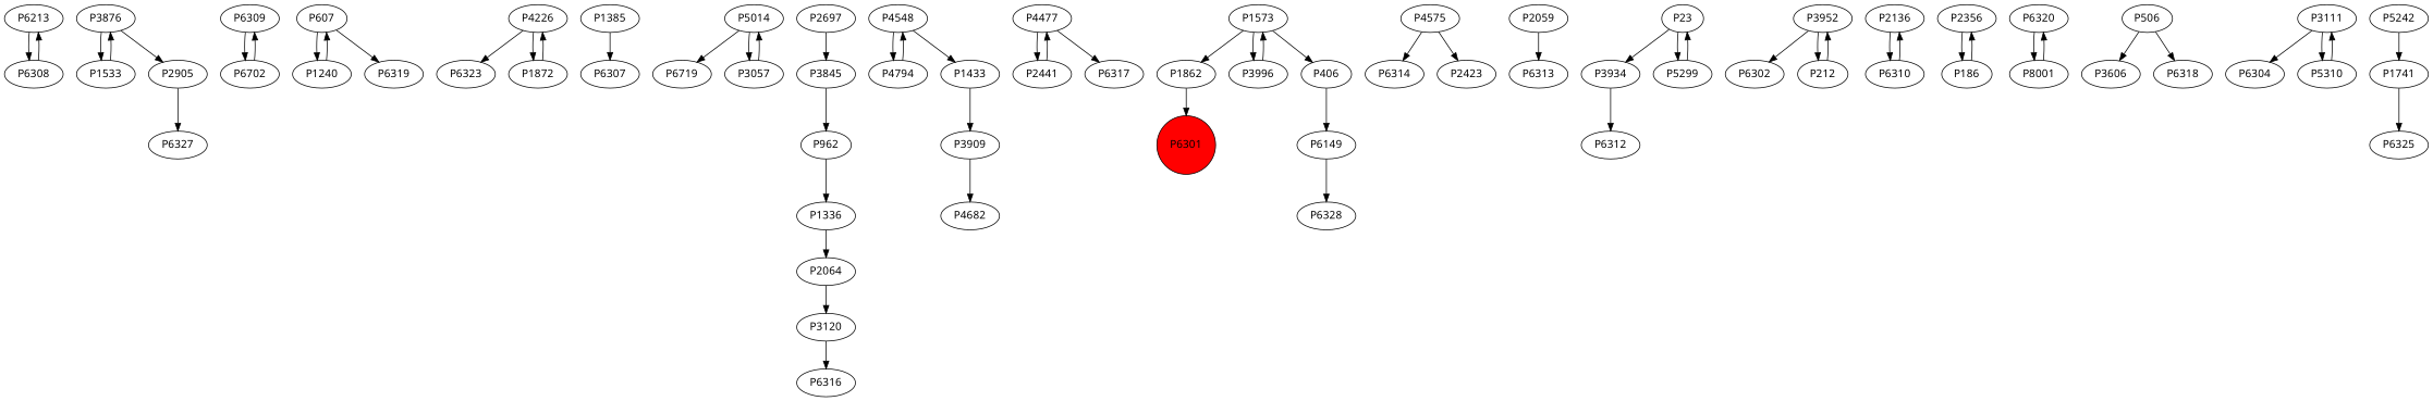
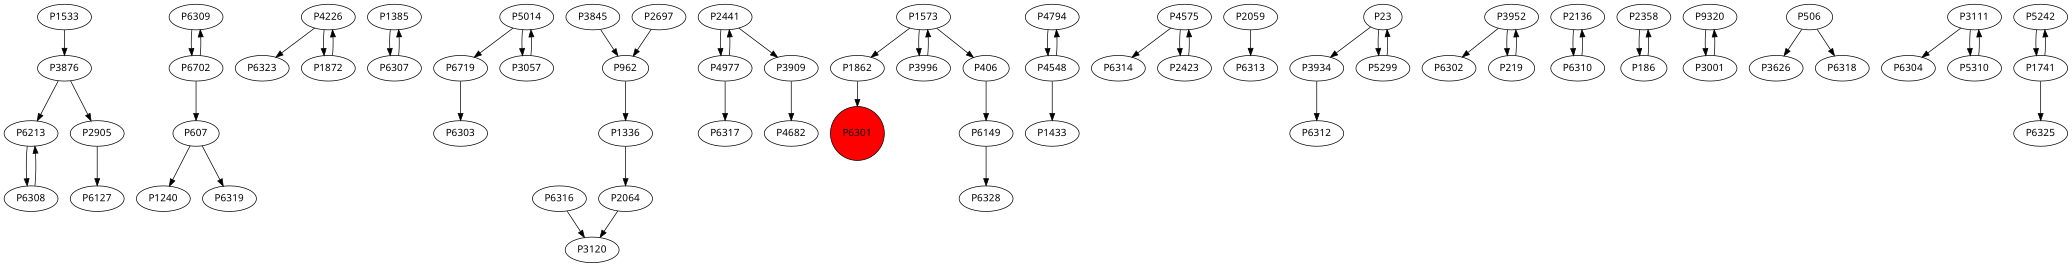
  digraph {
    fontname="Noto Sans"
    node [fontname="Noto Sans"]
    edge [fontname="Noto Sans"]
    P6213
    P6308
    P3876
    P1533
    P2905
-   P6327
+   P6327 [label=P6127]
    P6309
    P6702
    P607
    P1240
    P6319
    P4226
    P6323
    P1872
    P1385
    P6307
    P5014
    P6719
    P3057
+   P6303
    P2064
    P3120
    P6316
    P3909
    P4682
    P962
    P1336
-   P4477
+   P4477 [label=P4977]
    P2441
    P6317
    P1573
    P1862
    P3996
    P406
    P6301 [fillcolor=red shape=circle style=filled]
    P6149
    P6328
    P4794
    P4548
    P1433
    P4575
    P6314
    P2423
    P2059
    P6313
    P23
    P3934
    P5299
    P6312
    P3952
    P6302
-   P219 [label=P212]
+   P219
    P3845
    P2136
    P6310
-   P2358 [label=P2356]
+   P2358
    P186
-   P6320
-   P8001
+   P6320 [label=P9320]
+   P8001 [label=P3001]
    P506
-   P3606
+   P3606 [label=P3626]
    P6318
    P3111
    P6304
    P5310
    P5242
    P1741
    P6325
    P2697
    P6213 -> P6308
    P6308 -> P6213
-   P3876 -> P1533
+   P3876 -> P6213
    P3876 -> P2905
    P1533 -> P3876
    P2905 -> P6327
    P6309 -> P6702
    P6702 -> P6309
    P607 -> P1240
    P607 -> P6319
-   P1240 -> P607
+   P6702 -> P607
    P4226 -> P6323
    P4226 -> P1872
    P1872 -> P4226
    P1385 -> P6307
+   P6307 -> P1385
    P5014 -> P6719
    P5014 -> P3057
+   P6719 -> P6303
    P3057 -> P5014
    P2064 -> P3120
-   P3120 -> P6316
+   P6316 -> P3120
    P3909 -> P4682
    P962 -> P1336
    P1336 -> P2064
    P4477 -> P2441
    P4477 -> P6317
    P2441 -> P4477
    P1573 -> P1862
    P1573 -> P3996
    P1573 -> P406
    P1862 -> P6301
    P3996 -> P1573
    P406 -> P6149
    P6149 -> P6328
    P4794 -> P4548
    P4548 -> P4794
    P4548 -> P1433
-   P1433 -> P3909
+   P2441 -> P3909
    P4575 -> P6314
    P4575 -> P2423
+   P2423 -> P4575
    P2059 -> P6313
    P23 -> P3934
    P23 -> P5299
    P3934 -> P6312
    P5299 -> P23
    P3952 -> P6302
    P3952 -> P219
    P219 -> P3952
    P3845 -> P962
    P2136 -> P6310
    P6310 -> P2136
    P2358 -> P186
    P186 -> P2358
    P6320 -> P8001
    P8001 -> P6320
    P506 -> P3606
    P506 -> P6318
    P3111 -> P6304
    P3111 -> P5310
    P5310 -> P3111
    P5242 -> P1741
+   P1741 -> P5242
    P1741 -> P6325
-   P2697 -> P3845
+   P2697 -> P962
  }
